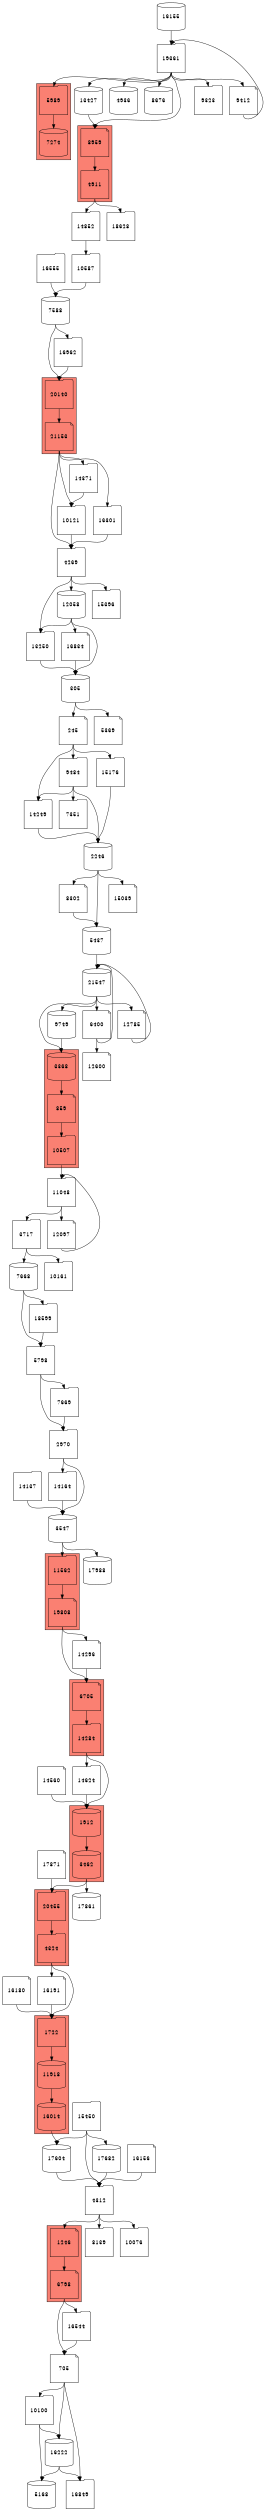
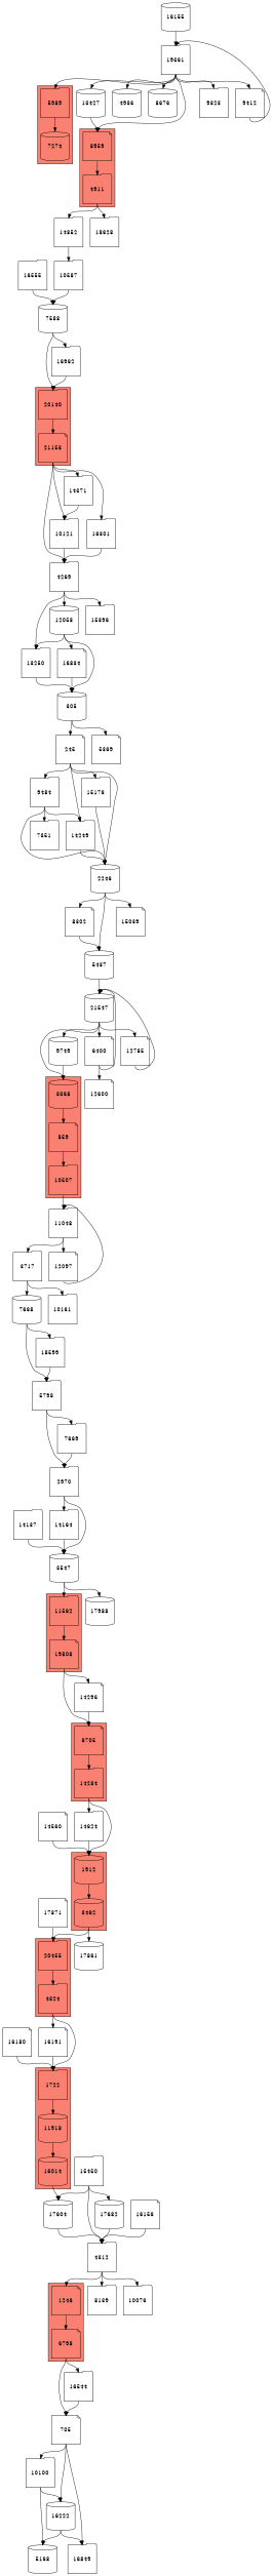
  digraph {
    node [shape=folder]
    edge [headport=n tailport=s]
    5989 [height=1 width=1]
    7274 [height=1 shape=cylinder width=1]
    8959 [height=1 shape=note width=1]
    4911 [height=1 width=1]
    20140 [height=1 width=1]
    21153 [height=1 shape=note width=1]
    3368 [height=1 shape=cylinder width=1]
    859 [height=1 shape=note width=1]
    10507 [height=1 width=1]
    11562 [height=1 width=1]
    19808 [height=1 shape=note width=1]
    6705 [height=1 shape=note width=1]
    n13 [height=1 label=14284 width=1]
    1912 [height=1 shape=cylinder width=1]
    3462 [height=1 shape=cylinder width=1]
    20455 [height=1 width=1]
    4324 [height=1 width=1]
    1722 [height=1 width=1]
    11918 [height=1 shape=cylinder width=1]
    16014 [height=1 shape=cylinder width=1]
    1246 [height=1 shape=note width=1]
    6798 [height=1 shape=note width=1]
    14852 [height=1 width=1]
    18628 [height=1 width=1]
    4269 [height=1 width=1]
    10121 [height=1 width=1]
    14371 [height=1 width=1]
    16301 [height=1 width=1]
    11048 [height=1 width=1]
    14296 [height=1 shape=note width=1]
    14624 [height=1 width=1]
    17861 [height=1 shape=cylinder width=1]
    16191 [height=1 shape=note width=1]
    17604 [height=1 shape=cylinder width=1]
    705 [height=1 shape=note width=1]
    16544 [height=1 width=1]
    10587 [height=1 width=1]
    12058 [height=1 shape=cylinder width=1]
    13250 [height=1 width=1]
    15396 [height=1 width=1]
    3717 [height=1 width=1]
    12097 [height=1 shape=note width=1]
    4312 [height=1 width=1]
    10100 [height=1 width=1]
    16222 [height=1 shape=cylinder width=1]
    16849 [height=1 width=1]
    19361 [height=1 width=1]
    4936 [height=1 shape=cylinder width=1]
    8676 [height=1 shape=cylinder width=1]
    13427 [height=1 shape=cylinder width=1]
    9323 [height=1 width=1]
    9412 [height=1 shape=note width=1]
    7588 [height=1 shape=cylinder width=1]
    16962 [height=1 width=1]
    305 [height=1 shape=cylinder width=1]
    16834 [height=1 shape=note width=1]
    245 [height=1 shape=note width=1]
    5369 [height=1 shape=note width=1]
    2246 [height=1 shape=cylinder width=1]
    9484 [height=1 width=1]
    14249 [height=1 width=1]
    15176 [height=1 width=1]
    5437 [height=1 shape=cylinder width=1]
    8302 [height=1 shape=note width=1]
    15039 [height=1 shape=note width=1]
    7351 [height=1 width=1]
    21547 [height=1 shape=cylinder width=1]
    9749 [height=1 shape=cylinder width=1]
    6400 [height=1 shape=note width=1]
    12785 [height=1 shape=note width=1]
    12600 [height=1 shape=note width=1]
    7668 [height=1 shape=cylinder width=1]
    10161 [height=1 width=1]
    5798 [height=1 width=1]
    18599 [height=1 width=1]
    2970 [height=1 width=1]
    7669 [height=1 width=1]
    3547 [height=1 shape=cylinder width=1]
    14164 [height=1 width=1]
    17988 [height=1 shape=cylinder width=1]
    8139 [height=1 width=1]
    10076 [height=1 width=1]
    5168 [height=1 shape=cylinder width=1]
    15450 [height=1 width=1]
    17682 [height=1 shape=cylinder width=1]
    16156 [height=1 shape=note width=1]
    16180 [height=1 shape=note width=1]
    17871 [height=1 shape=note width=1]
    14560 [height=1 shape=note width=1]
    14137 [height=1 width=1]
    16555 [height=1 width=1]
    16155 [height=1 shape=cylinder width=1]
    subgraph cluster_1 {
      fillcolor=salmon
      style=filled
      5989
      7274
    }
    subgraph cluster_2 {
      fillcolor=salmon
      style=filled
      8959
      4911
    }
    subgraph cluster_3 {
      fillcolor=salmon
      style=filled
      20140
      21153
    }
    subgraph cluster_4 {
      fillcolor=salmon
      style=filled
      3368
      859
      10507
    }
    subgraph cluster_5 {
      fillcolor=salmon
      style=filled
      11562
      19808
    }
    subgraph cluster_6 {
      fillcolor=salmon
      style=filled
      6705
      n13
    }
    subgraph cluster_7 {
      fillcolor=salmon
      style=filled
      1912
      3462
    }
    subgraph cluster_8 {
      fillcolor=salmon
      style=filled
      20455
      4324
    }
    subgraph cluster_9 {
      fillcolor=salmon
      style=filled
      1722
      11918
      16014
    }
    subgraph cluster_10 {
      fillcolor=salmon
      style=filled
      1246
      6798
    }
    5989 -> 7274
    8959 -> 4911
    4911 -> 14852
    4911 -> 18628
    20140 -> 21153
    21153 -> 4269
    21153 -> 10121
    21153 -> 14371
    21153 -> 16301
    3368 -> 859
    859 -> 10507
    10507 -> 11048
    11562 -> 19808
    19808 -> 6705
    19808 -> 14296
    6705 -> n13
    n13 -> 1912
    n13 -> 14624
    1912 -> 3462
    3462 -> 20455
    3462 -> 17861
    20455 -> 4324
    4324 -> 1722
    4324 -> 16191
    1722 -> 11918
    11918 -> 16014
    16014 -> 17604
    1246 -> 6798
    6798 -> 705
    6798 -> 16544
    14852 -> 10587
    4269 -> 12058
    4269 -> 13250
    4269 -> 15396
    10121 -> 4269
    14371 -> 10121
    16301 -> 4269
    11048 -> 3717
    11048 -> 12097
    14296 -> 6705
    14624 -> 1912
    16191 -> 1722
    17604 -> 4312
    705 -> 10100
    705 -> 16222
    705 -> 16849
    16544 -> 705
    10587 -> 7588
    12058 -> 13250
    12058 -> 305
    12058 -> 16834
    13250 -> 305
    3717 -> 7668
    3717 -> 10161
    12097 -> 11048
    4312 -> 1246
    4312 -> 8139
    4312 -> 10076
    10100 -> 16222
    10100 -> 5168
    16222 -> 16849
    16222 -> 5168
    19361 -> 5989
    19361 -> 8959
    19361 -> 4936
    19361 -> 8676
    19361 -> 13427
    19361 -> 9323
    19361 -> 9412
    13427 -> 8959
    9412 -> 19361
    7588 -> 20140
    7588 -> 16962
    16962 -> 20140
    305 -> 245
    305 -> 5369
    16834 -> 305
+   245 -> 2246
    245 -> 9484
    245 -> 14249
    245 -> 15176
    2246 -> 5437
    2246 -> 8302
    2246 -> 15039
    9484 -> 2246
    9484 -> 14249
    9484 -> 7351
    14249 -> 2246
    15176 -> 2246
    5437 -> 21547
    8302 -> 5437
    21547 -> 3368
    21547 -> 9749
    21547 -> 6400
    21547 -> 12785
    9749 -> 3368
    6400 -> 21547
    6400 -> 12600
    12785 -> 21547
    7668 -> 5798
    7668 -> 18599
    5798 -> 2970
    5798 -> 7669
    18599 -> 5798
    2970 -> 3547
    2970 -> 14164
    7669 -> 2970
    3547 -> 11562
    3547 -> 17988
    14164 -> 3547
    15450 -> 17604
    15450 -> 4312
    15450 -> 17682
    17682 -> 4312
    16156 -> 4312
    16180 -> 1722
    17871 -> 20455
    14560 -> 1912
    14137 -> 3547
    16555 -> 7588
    16155 -> 19361
  }
